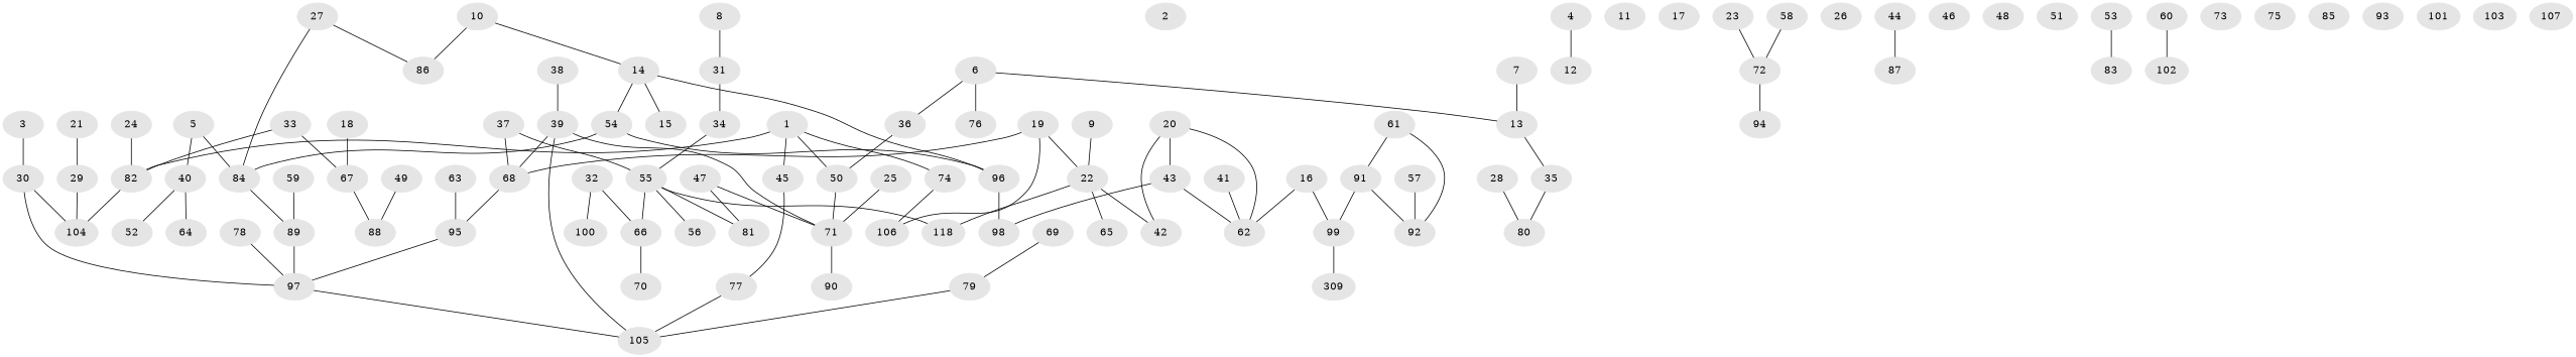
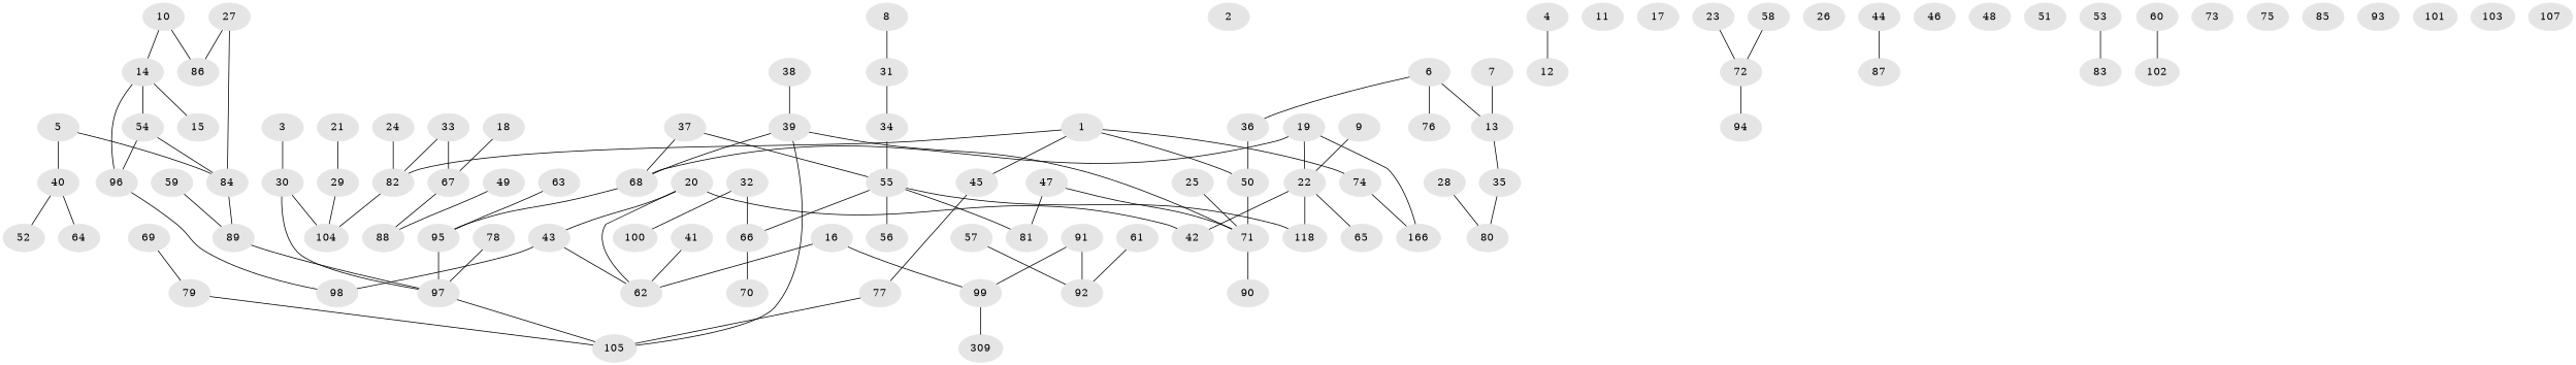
  graph {
    node [color=gray90 style=filled]
    1
    45
    50
    74
    82
    77
    71
-   106
+   106 [label=166]
    104
    2
    3
    30
    97
    4
    12
    5
    40
    84
    52
    64
    89
    6
    13
    36
    76
    35
    7
    8
    31
    34
    9
    22
    42
    65
    n35 [label=118]
    10
    14
    86
    15
    54
    96
    11
    80
    98
    16
    62
    99
    n48 [label=309]
    17
    18
    67
    88
    19
    68
    95
    20
    43
    21
    29
    23
    72
    27
    94
    24
    25
    90
    26
    28
    105
    55
    32
    66
    100
    70
    33
    81
    56
    37
    38
    39
    41
    44
    87
    46
    47
    48
    49
    51
    53
    83
    57
    92
    58
    59
    60
    102
    61
    91
    63
    69
    79
    73
    75
    78
    85
    93
    101
    103
    107
    1 -- 45
    1 -- 50
    1 -- 74
    1 -- 82
    45 -- 77
    50 -- 71
    74 -- 106
    82 -- 104
    77 -- 105
    71 -- 90
    3 -- 30
    30 -- 104
    30 -- 97
    97 -- 105
    4 -- 12
    5 -- 40
    5 -- 84
    40 -- 52
    40 -- 64
    84 -- 89
    89 -- 97
    6 -- 13
    6 -- 36
    6 -- 76
    13 -- 35
    36 -- 50
    35 -- 80
    7 -- 13
    8 -- 31
    31 -- 34
    34 -- 55
    9 -- 22
    22 -- 42
    22 -- 65
    22 -- n35
    10 -- 14
    10 -- 86
    14 -- 15
    14 -- 54
    14 -- 96
    54 -- 84
    54 -- 96
    96 -- 98
    16 -- 62
    16 -- 99
    99 -- n48
    18 -- 67
    67 -- 88
    19 -- 106
    19 -- 22
    19 -- 68
    68 -- 95
    95 -- 97
    20 -- 42
    20 -- 62
    20 -- 43
    43 -- 98
    43 -- 62
    21 -- 29
    29 -- 104
    23 -- 72
    72 -- 94
    27 -- 84
    27 -- 86
    24 -- 82
    25 -- 71
    28 -- 80
    55 -- n35
    55 -- 66
    55 -- 81
    55 -- 56
    32 -- 66
    32 -- 100
    66 -- 70
    33 -- 82
    33 -- 67
    37 -- 68
    37 -- 55
    38 -- 39
    39 -- 71
    39 -- 68
    39 -- 105
    41 -- 62
    44 -- 87
    47 -- 71
    47 -- 81
    49 -- 88
    53 -- 83
    57 -- 92
    58 -- 72
    59 -- 89
    60 -- 102
    61 -- 92
-   61 -- 91
    91 -- 99
    91 -- 92
    63 -- 95
    69 -- 79
    79 -- 105
    78 -- 97
  }
